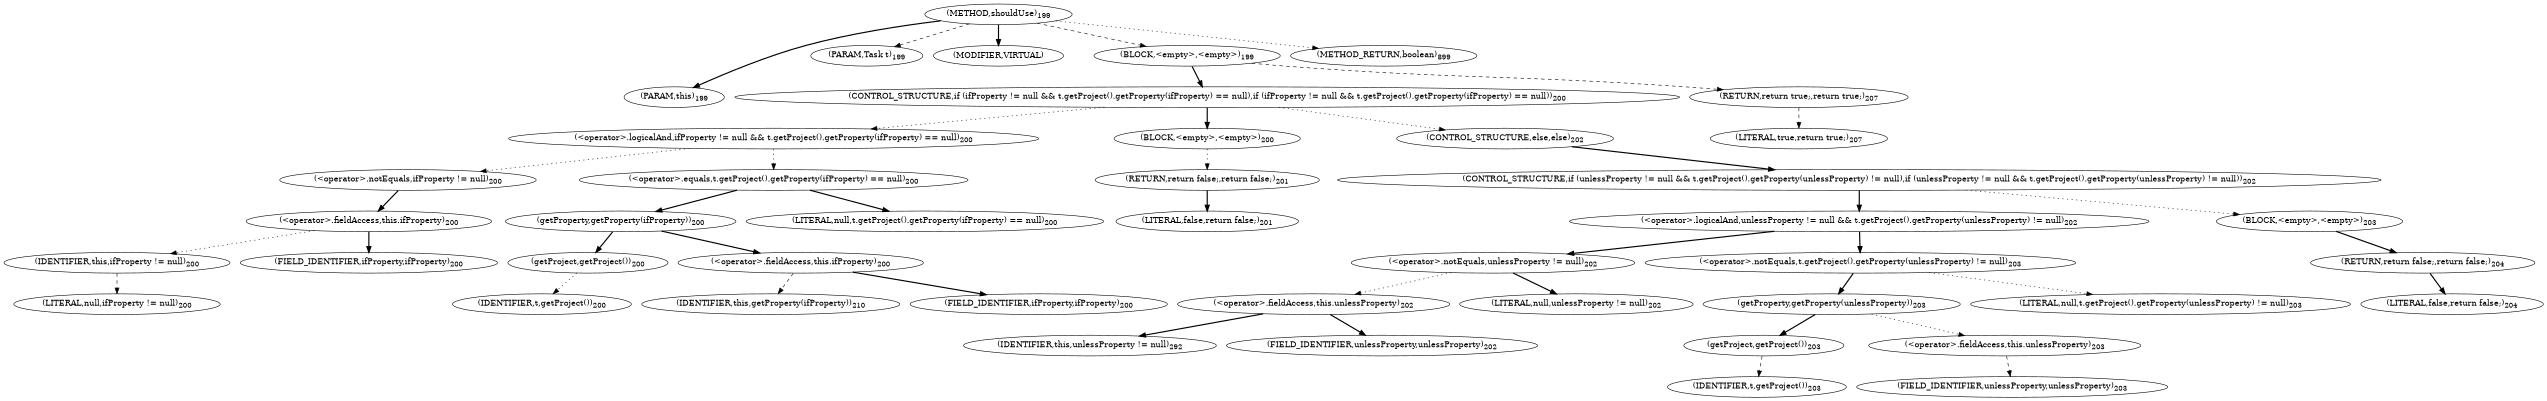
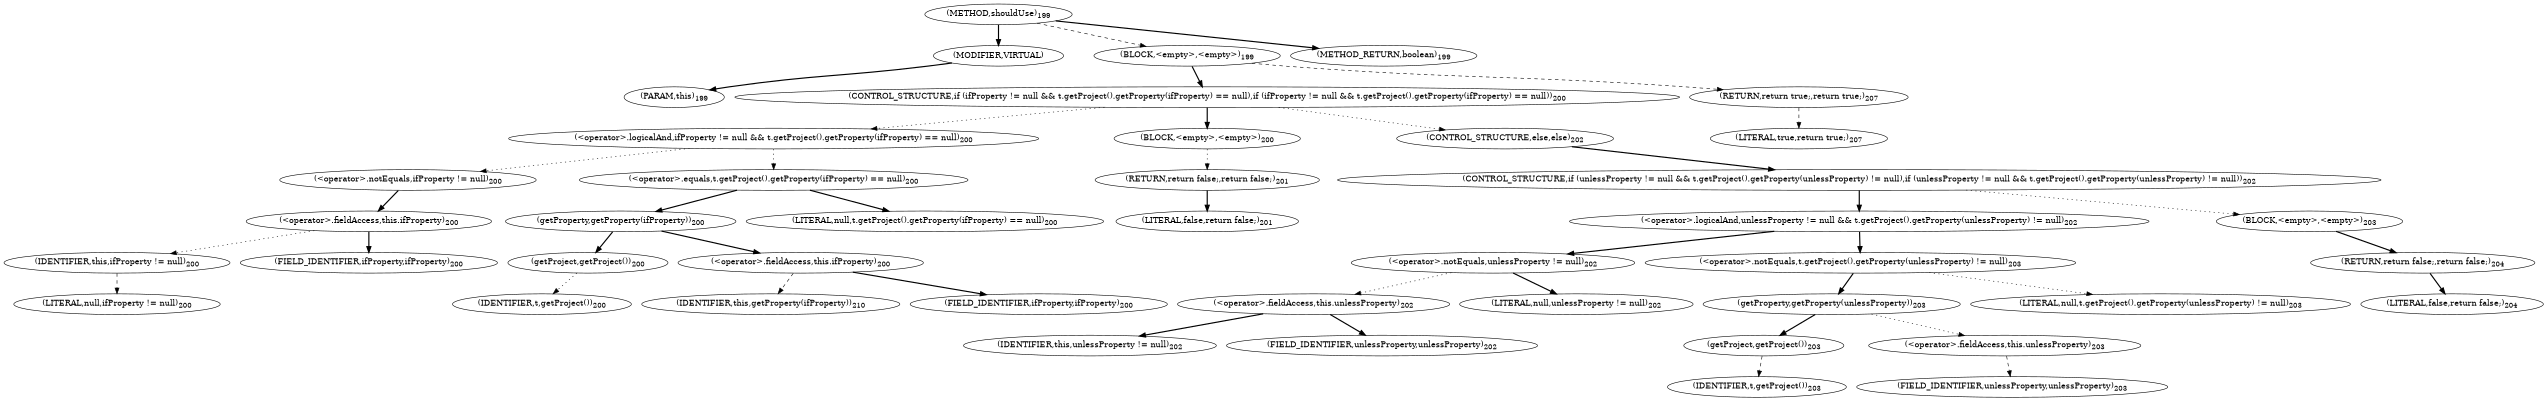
  digraph {
    edge [style=bold]
    n1 [label=<(METHOD,shouldUse)<SUB>199</SUB>>]
    n2 [label=<(PARAM,this)<SUB>199</SUB>>]
-   n3 [label=<(PARAM,Task t)<SUB>199</SUB>>]
    n4 [label=<(BLOCK,&lt;empty&gt;,&lt;empty&gt;)<SUB>199</SUB>>]
    n5 [label=<(MODIFIER,VIRTUAL)>]
-   n6 [label=<(METHOD_RETURN,boolean)<SUB>899</SUB>>]
+   n6 [label=<(METHOD_RETURN,boolean)<SUB>199</SUB>>]
    n7 [label=<(CONTROL_STRUCTURE,if (ifProperty != null &amp;&amp; t.getProject().getProperty(ifProperty) == null),if (ifProperty != null &amp;&amp; t.getProject().getProperty(ifProperty) == null))<SUB>200</SUB>>]
    n8 [label=<(RETURN,return true;,return true;)<SUB>207</SUB>>]
    n9 [label=<(&lt;operator&gt;.logicalAnd,ifProperty != null &amp;&amp; t.getProject().getProperty(ifProperty) == null)<SUB>200</SUB>>]
    n10 [label=<(BLOCK,&lt;empty&gt;,&lt;empty&gt;)<SUB>200</SUB>>]
    n11 [label=<(CONTROL_STRUCTURE,else,else)<SUB>202</SUB>>]
    n12 [label=<(LITERAL,true,return true;)<SUB>207</SUB>>]
    n13 [label=<(&lt;operator&gt;.notEquals,ifProperty != null)<SUB>200</SUB>>]
    n14 [label=<(&lt;operator&gt;.equals,t.getProject().getProperty(ifProperty) == null)<SUB>200</SUB>>]
    n15 [label=<(RETURN,return false;,return false;)<SUB>201</SUB>>]
    n16 [label=<(CONTROL_STRUCTURE,if (unlessProperty != null &amp;&amp; t.getProject().getProperty(unlessProperty) != null),if (unlessProperty != null &amp;&amp; t.getProject().getProperty(unlessProperty) != null))<SUB>202</SUB>>]
    n17 [label=<(&lt;operator&gt;.fieldAccess,this.ifProperty)<SUB>200</SUB>>]
    n18 [label=<(getProperty,getProperty(ifProperty))<SUB>200</SUB>>]
    n19 [label=<(LITERAL,null,t.getProject().getProperty(ifProperty) == null)<SUB>200</SUB>>]
    n20 [label=<(IDENTIFIER,this,ifProperty != null)<SUB>200</SUB>>]
    n21 [label=<(FIELD_IDENTIFIER,ifProperty,ifProperty)<SUB>200</SUB>>]
    n22 [label=<(LITERAL,null,ifProperty != null)<SUB>200</SUB>>]
    n23 [label=<(getProject,getProject())<SUB>200</SUB>>]
    n24 [label=<(&lt;operator&gt;.fieldAccess,this.ifProperty)<SUB>200</SUB>>]
    n25 [label=<(IDENTIFIER,t,getProject())<SUB>200</SUB>>]
    n26 [label=<(IDENTIFIER,this,getProperty(ifProperty))<SUB>210</SUB>>]
    n27 [label=<(FIELD_IDENTIFIER,ifProperty,ifProperty)<SUB>200</SUB>>]
    n28 [label=<(LITERAL,false,return false;)<SUB>201</SUB>>]
    n29 [label=<(&lt;operator&gt;.logicalAnd,unlessProperty != null &amp;&amp; t.getProject().getProperty(unlessProperty) != null)<SUB>202</SUB>>]
    n30 [label=<(BLOCK,&lt;empty&gt;,&lt;empty&gt;)<SUB>203</SUB>>]
    n31 [label=<(&lt;operator&gt;.notEquals,unlessProperty != null)<SUB>202</SUB>>]
    n32 [label=<(&lt;operator&gt;.notEquals,t.getProject().getProperty(unlessProperty) != null)<SUB>203</SUB>>]
    n33 [label=<(RETURN,return false;,return false;)<SUB>204</SUB>>]
    n34 [label=<(&lt;operator&gt;.fieldAccess,this.unlessProperty)<SUB>202</SUB>>]
    n35 [label=<(LITERAL,null,unlessProperty != null)<SUB>202</SUB>>]
    n36 [label=<(getProperty,getProperty(unlessProperty))<SUB>203</SUB>>]
    n37 [label=<(LITERAL,null,t.getProject().getProperty(unlessProperty) != null)<SUB>203</SUB>>]
-   n38 [label=<(IDENTIFIER,this,unlessProperty != null)<SUB>292</SUB>>]
+   n38 [label=<(IDENTIFIER,this,unlessProperty != null)<SUB>202</SUB>>]
    n39 [label=<(FIELD_IDENTIFIER,unlessProperty,unlessProperty)<SUB>202</SUB>>]
    n40 [label=<(getProject,getProject())<SUB>203</SUB>>]
    n41 [label=<(&lt;operator&gt;.fieldAccess,this.unlessProperty)<SUB>203</SUB>>]
    n42 [label=<(IDENTIFIER,t,getProject())<SUB>203</SUB>>]
    n43 [label=<(FIELD_IDENTIFIER,unlessProperty,unlessProperty)<SUB>203</SUB>>]
    n44 [label=<(LITERAL,false,return false;)<SUB>204</SUB>>]
-   n1 -> n2
-   n1 -> n3 [style=dashed]
+   n5 -> n2
    n1 -> n4 [style=dashed]
    n1 -> n5
-   n1 -> n6 [style=dotted]
+   n1 -> n6
    n4 -> n7
    n4 -> n8 [style=dashed]
    n7 -> n9 [style=dotted]
    n7 -> n10
    n7 -> n11 [style=dotted]
    n8 -> n12 [style=dashed]
    n9 -> n13 [style=dotted]
    n9 -> n14 [style=dotted]
    n10 -> n15 [style=dotted]
    n11 -> n16
    n13 -> n17
    n14 -> n18
    n14 -> n19
    n15 -> n28
    n16 -> n29
    n16 -> n30 [style=dotted]
    n17 -> n20 [style=dotted]
    n17 -> n21
    n18 -> n23
    n18 -> n24
    n20 -> n22 [style=dashed]
    n23 -> n25 [style=dotted]
    n24 -> n26 [style=dashed]
    n24 -> n27
    n29 -> n31
    n29 -> n32
    n30 -> n33
    n31 -> n34 [style=dotted]
    n31 -> n35
    n32 -> n36
    n32 -> n37 [style=dotted]
    n33 -> n44
    n34 -> n38
    n34 -> n39
    n36 -> n40
    n36 -> n41 [style=dotted]
    n40 -> n42 [style=dashed]
    n41 -> n43 [style=dashed]
  }
